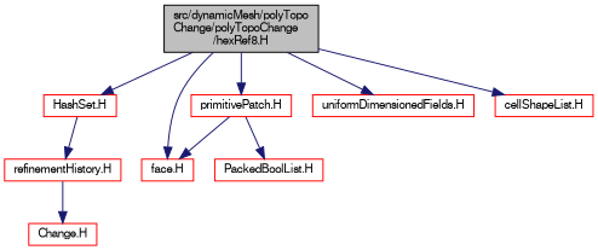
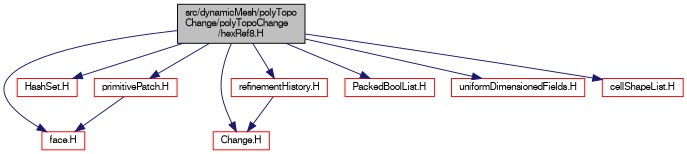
  digraph {
    node [color=red fontname=FreeSans fontsize=10 shape=record]
    edge [color=midnightblue fontname=FreeSans fontsize=10 labelfontname=FreeSans labelfontsize=10 style=solid]
    n1 [color=black fillcolor=grey75 fontcolor=black height=0.2 label="src/dynamicMesh/polyTopo\lChange/polyTopoChange\l/hexRef8.H" style=filled width=0.4]
    n2 [height=0.2 label="face.H" width=0.4]
    n3 [height=0.2 label="HashSet.H" width=0.4]
    n4 [height=0.2 label="Change.H" width=0.4]
    n5 [height=0.2 label="primitivePatch.H" width=0.4]
    n6 [height=0.2 label="refinementHistory.H" width=0.4]
    n7 [height=0.2 label="PackedBoolList.H" width=0.4]
    n8 [height=0.2 label="uniformDimensionedFields.H" width=0.4]
    n9 [height=0.2 label="cellShapeList.H" width=0.4]
    n1 -> n2
    n1 -> n3
+   n1 -> n4
    n1 -> n5
-   n3 -> n6
-   n5 -> n7
+   n1 -> n6
+   n1 -> n7
    n1 -> n8
    n1 -> n9
    n5 -> n2
    n6 -> n4
  }
